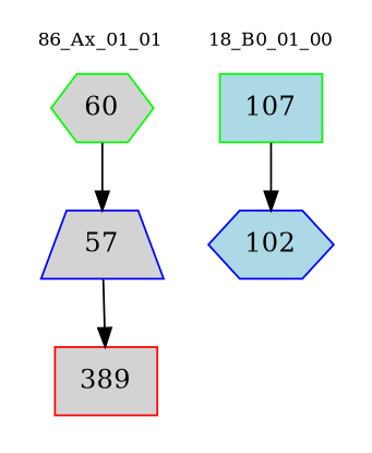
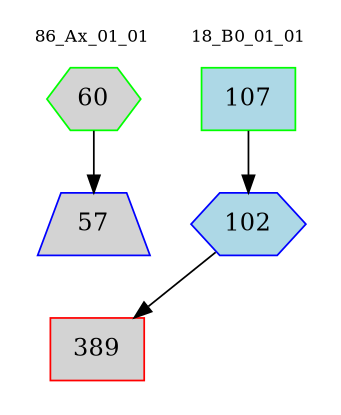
  digraph {
    node [color=green fillcolor=lightgrey shape=hexagon style=filled]
    edge [color=black]
    n1 [label=60]
    n2 [color=blue label=57 shape=trapezium]
    n3 [color=red label=389 shape=box]
    n4 [fillcolor=lightblue label=107 shape=box]
    n5 [color=blue fillcolor=lightblue label=102]
    subgraph cluster_1 {
      color=white
      fontsize=10
      label="86_Ax_01_01"
      n1
      n2
      n3
    }
    subgraph cluster_2 {
      color=white
      fontsize=10
-     label="18_B0_01_00"
+     label="18_B0_01_01"
      n4
      n5
    }
    n1 -> n2
-   n2 -> n3
+   n5 -> n3
    n4 -> n5
  }
